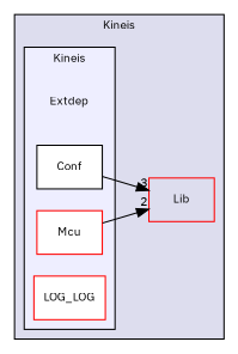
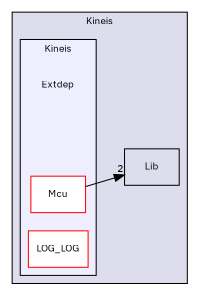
  digraph {
    compound=true
    fontname="IBM Plex Sans"
    rankdir=LR
    node [fontname="IBM Plex Sans" fontsize=10 shape=box fillcolor=white style=filled]
    edge [fontname="IBM Plex Sans" labeldistance=1.5 labelfontname=Helvetica labelfontsize=10]
    n1 [label=Extdep shape=plaintext fillcolor="" style=""]
-   n2 [label=Conf]
    n3 [color=red label=Mcu]
    n4 [color=red label=LOG_LOG]
-   n5 [label=Lib color=red fillcolor="" style=""]
+   n5 [label=Lib fillcolor="" style=""]
    subgraph cluster_1 {
      bgcolor="#ddddee"
      fontsize=10
      label=Kineis
      pencolor=black
      n5
      subgraph cluster_2 {
        bgcolor="#eeeeff"
        fontsize=10
        label=Kineis
        pencolor=black
        n1
-       n2
        n3
        n4
      }
    }
-   n2 -> n5 [headlabel=3]
    n3 -> n5 [headlabel=2]
  }
